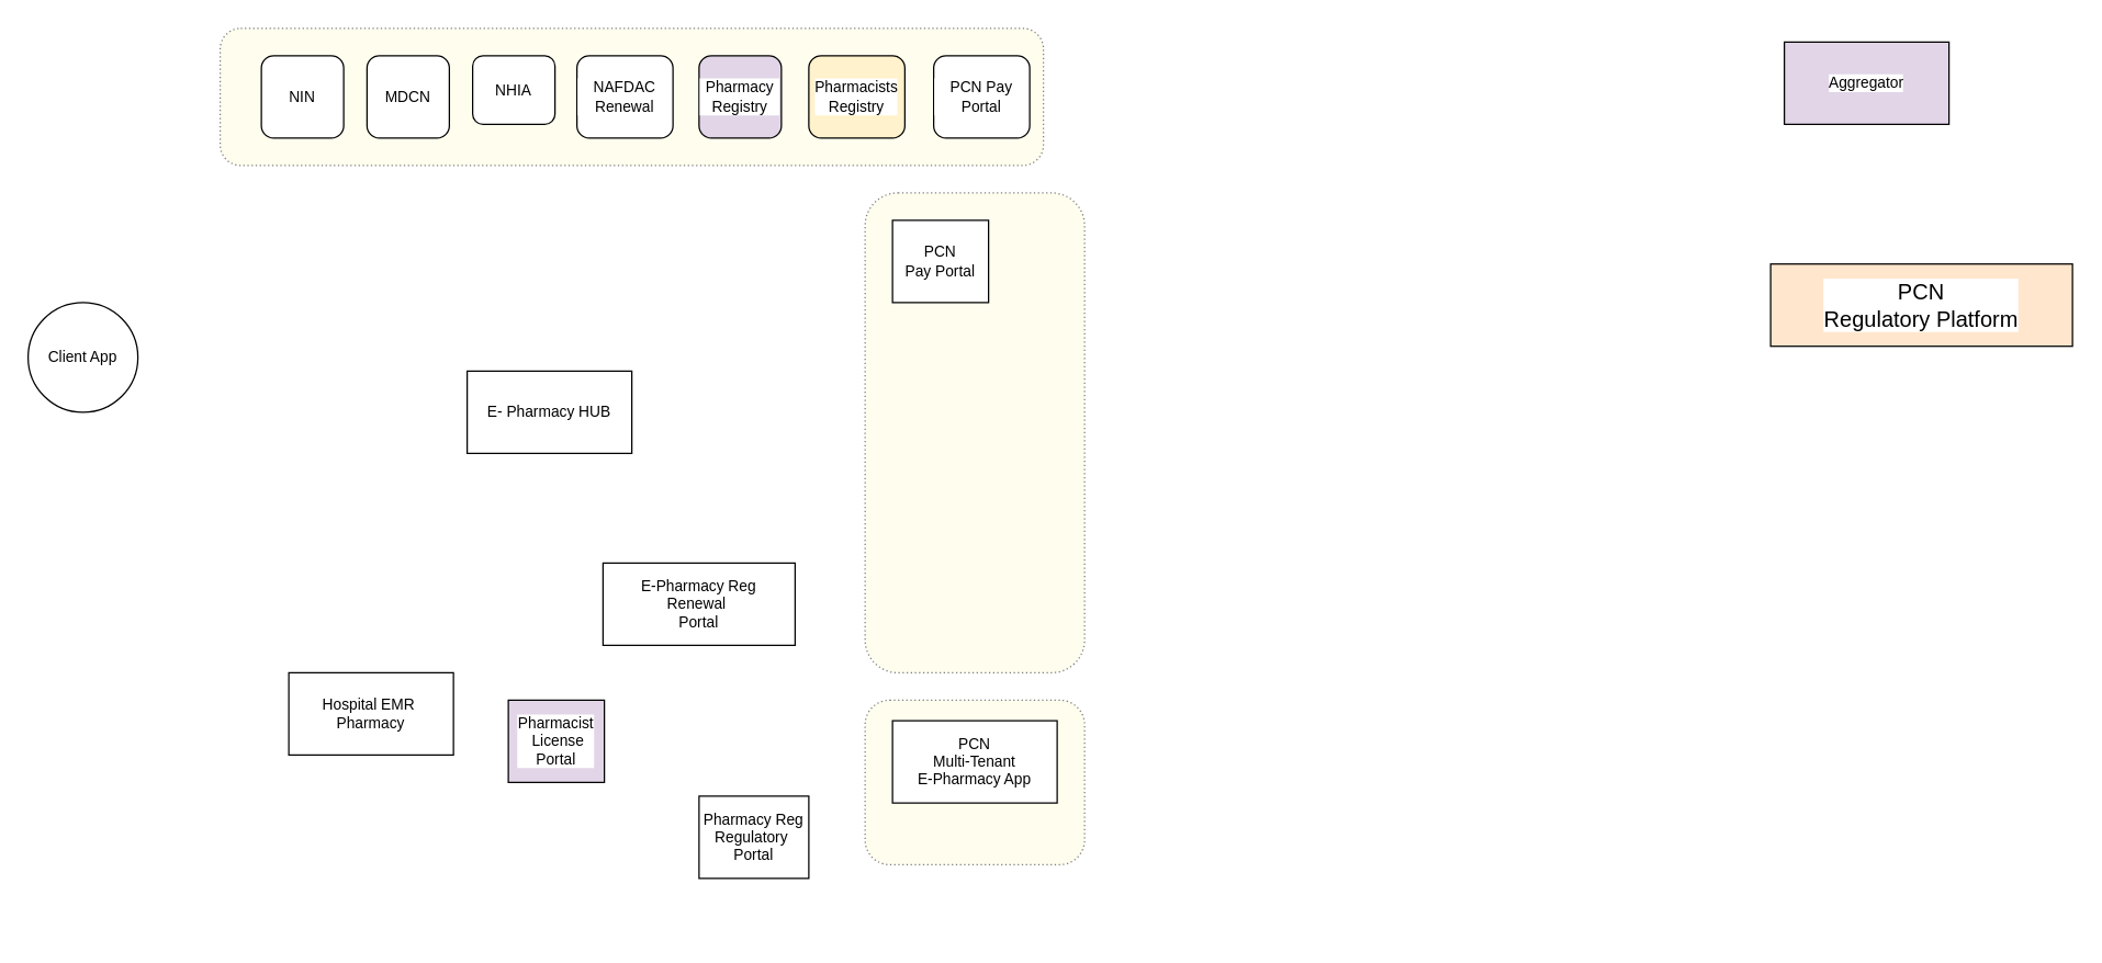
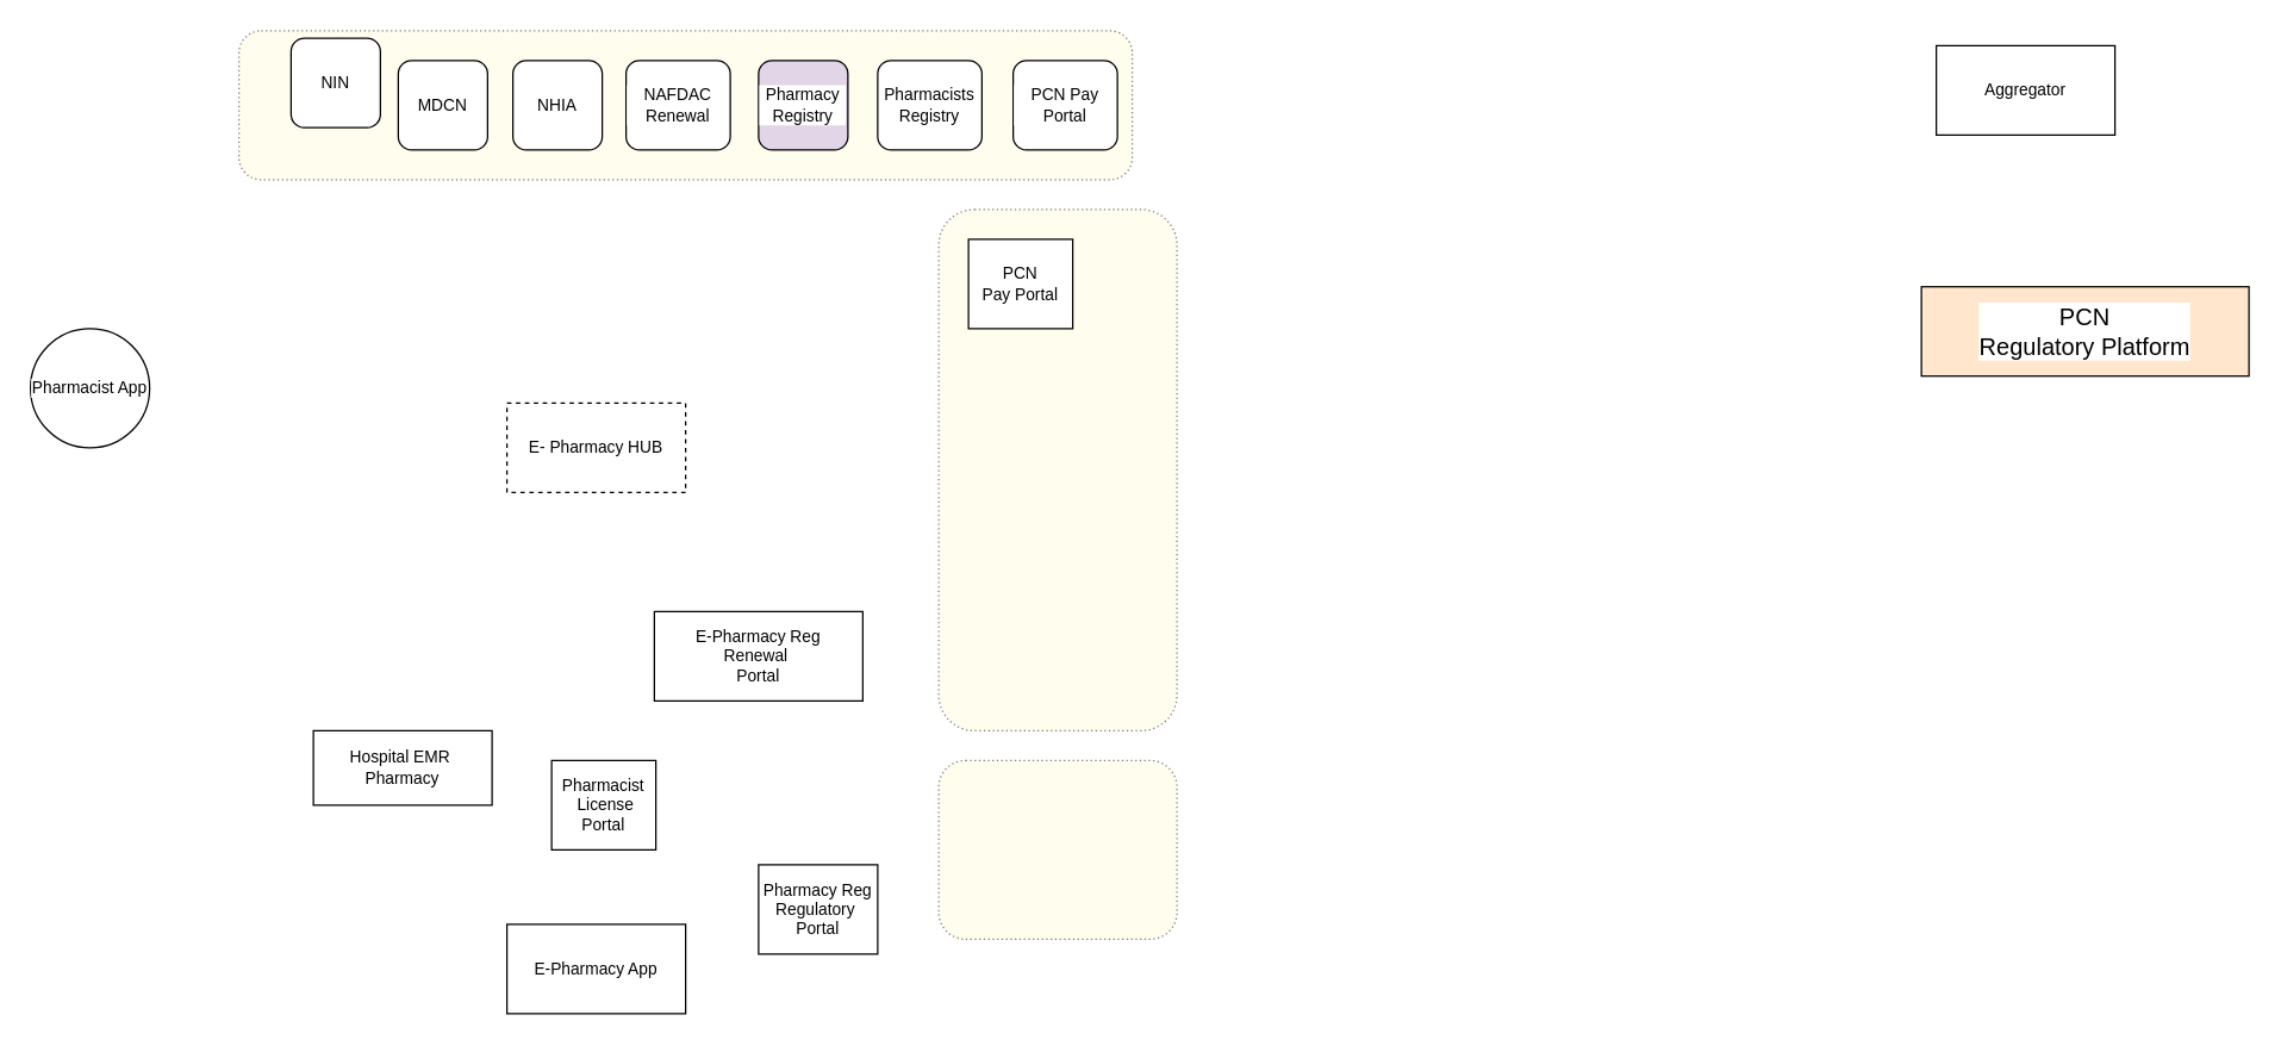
  <mxCell id="0" />
  <mxCell id="1" parent="0" />
  <mxCell id="2" value="" style="rounded=1;whiteSpace=wrap;html=1;dashed=1;dashPattern=1 2;fillColor=light-dark(#fefcdd, #ededed);fillStyle=solid;opacity=50;" vertex="1" parent="1"><mxGeometry x="630" y="510" width="160" height="120" as="geometry" /></mxCell>
  <mxCell id="3" value="" style="rounded=1;whiteSpace=wrap;html=1;dashed=1;dashPattern=1 2;fillColor=light-dark(#fefcdd, #ededed);fillStyle=solid;opacity=50;" vertex="1" parent="1"><mxGeometry x="630" y="140" width="160" height="350" as="geometry" /></mxCell>
  <mxCell id="4" value="" style="rounded=1;whiteSpace=wrap;html=1;dashed=1;dashPattern=1 2;fillColor=light-dark(#fefcdd, #ededed);fillStyle=solid;opacity=50;" vertex="1" parent="1"><mxGeometry x="160" y="20" width="600" height="100" as="geometry" /></mxCell>
- <mxCell id="5" value="E- Pharmacy HUB" style="whiteSpace=wrap;html=1;fontFamily=Helvetica;fontSize=11;fontColor=default;labelBackgroundColor=default;" parent="1" vertex="1"><mxGeometry x="340" y="270" width="120" height="60" as="geometry" /></mxCell>
+ <mxCell id="5" value="E- Pharmacy HUB" style="whiteSpace=wrap;html=1;fontFamily=Helvetica;fontSize=11;fontColor=default;labelBackgroundColor=default;dashed=1;" parent="1" vertex="1"><mxGeometry x="340" y="270" width="120" height="60" as="geometry" /></mxCell>
  <mxCell id="6" value="&lt;font style=&quot;font-size: 16px;&quot;&gt;PCN&lt;/font&gt;&lt;div&gt;&lt;font style=&quot;font-size: 16px;&quot;&gt;Regulatory Platform&lt;/font&gt;&lt;/div&gt;" style="whiteSpace=wrap;html=1;fontSize=11;labelBackgroundColor=default;fillColor=#ffe6cc;" parent="1" vertex="1"><mxGeometry x="1290" y="191.87" width="220" height="60" as="geometry" /></mxCell>
- <mxCell id="7" value="PCN&lt;div&gt;Multi-Tenant&lt;/div&gt;&lt;div&gt;E-Pharmacy App&lt;/div&gt;" style="rounded=1;whiteSpace=wrap;html=1;fontSize=11;labelBackgroundColor=default;arcSize=0;" parent="1" vertex="1"><mxGeometry x="650" y="525" width="120" height="60" as="geometry" /></mxCell>
- <mxCell id="8" value="Client App" style="ellipse;whiteSpace=wrap;html=1;fontSize=11;labelBackgroundColor=default;" parent="1" vertex="1"><mxGeometry x="20" y="220" width="80" height="80" as="geometry" /></mxCell>
- <mxCell id="9" value="NIN" style="rounded=1;whiteSpace=wrap;html=1;fontSize=11;labelBackgroundColor=default;" parent="1" vertex="1"><mxGeometry x="190" y="40" width="60" height="60" as="geometry" /></mxCell>
- <mxCell id="11" value="Aggregator" style="whiteSpace=wrap;html=1;fontSize=11;labelBackgroundColor=default;fillColor=#e1d5e7;" parent="1" vertex="1"><mxGeometry x="1300" y="30" width="120" height="60" as="geometry" /></mxCell>
+ <mxCell id="8" value="Pharmacist App" style="ellipse;whiteSpace=wrap;html=1;fontSize=11;labelBackgroundColor=default;" parent="1" vertex="1"><mxGeometry x="20" y="220" width="80" height="80" as="geometry" /></mxCell>
+ <mxCell id="9" value="NIN" style="rounded=1;whiteSpace=wrap;html=1;fontSize=11;labelBackgroundColor=default;" parent="1" vertex="1"><mxGeometry x="195" y="25" width="60" height="60" as="geometry" /></mxCell>
+ <mxCell id="10" value="E-Pharmacy App" style="whiteSpace=wrap;html=1;fontSize=11;labelBackgroundColor=default;" parent="1" vertex="1"><mxGeometry x="340" y="620" width="120" height="60" as="geometry" /></mxCell>
+ <mxCell id="11" value="Aggregator" style="whiteSpace=wrap;html=1;fontSize=11;labelBackgroundColor=default;" parent="1" vertex="1"><mxGeometry x="1300" y="30" width="120" height="60" as="geometry" /></mxCell>
  <mxCell id="12" value="Pharmacy Reg&lt;div&gt;Regulatory&amp;nbsp;&lt;/div&gt;&lt;div&gt;Portal&lt;/div&gt;" style="whiteSpace=wrap;html=1;fontSize=11;labelBackgroundColor=default;" parent="1" vertex="1"><mxGeometry x="509" y="580" width="80" height="60" as="geometry" /></mxCell>
  <mxCell id="13" value="E-Pharmacy Reg&lt;div&gt;Renewal&amp;nbsp;&lt;/div&gt;&lt;div&gt;Portal&lt;/div&gt;" style="whiteSpace=wrap;html=1;fontSize=11;labelBackgroundColor=default;" parent="1" vertex="1"><mxGeometry x="439" y="410" width="140" height="60" as="geometry" /></mxCell>
- <mxCell id="14" value="Pharmacist&lt;div&gt;&amp;nbsp;License&lt;/div&gt;&lt;div&gt;Portal&lt;/div&gt;" style="whiteSpace=wrap;html=1;fontSize=11;labelBackgroundColor=default;align=center;fillColor=#e1d5e7;" parent="1" vertex="1"><mxGeometry x="370" y="510" width="70" height="60" as="geometry" /></mxCell>
+ <mxCell id="14" value="Pharmacist&lt;div&gt;&amp;nbsp;License&lt;/div&gt;&lt;div&gt;Portal&lt;/div&gt;" style="whiteSpace=wrap;html=1;fontSize=11;labelBackgroundColor=default;align=center;" parent="1" vertex="1"><mxGeometry x="370" y="510" width="70" height="60" as="geometry" /></mxCell>
  <mxCell id="15" value="PCN&lt;div&gt;Pay Portal&lt;/div&gt;" style="whiteSpace=wrap;html=1;fontSize=11;labelBackgroundColor=default;align=center;" parent="1" vertex="1"><mxGeometry x="650" y="160" width="70" height="60" as="geometry" /></mxCell>
  <mxCell id="16" value="MDCN" style="rounded=1;whiteSpace=wrap;html=1;fontSize=11;labelBackgroundColor=default;" parent="1" vertex="1"><mxGeometry x="267" y="40" width="60" height="60" as="geometry" /></mxCell>
- <mxCell id="17" value="Hospital EMR&amp;nbsp;&lt;div&gt;Pharmacy&lt;/div&gt;" style="whiteSpace=wrap;html=1;fontSize=11;labelBackgroundColor=default;" parent="1" vertex="1"><mxGeometry x="210" y="490" width="120" height="60" as="geometry" /></mxCell>
- <mxCell id="18" value="NHIA" style="rounded=1;whiteSpace=wrap;html=1;fontSize=11;labelBackgroundColor=default;" vertex="1" parent="1"><mxGeometry x="344" y="40" width="60" height="50" as="geometry" /></mxCell>
+ <mxCell id="17" value="Hospital EMR&amp;nbsp;&lt;div&gt;Pharmacy&lt;/div&gt;" style="whiteSpace=wrap;html=1;fontSize=11;labelBackgroundColor=default;" parent="1" vertex="1"><mxGeometry x="210" y="490" width="120" height="50" as="geometry" /></mxCell>
+ <mxCell id="18" value="NHIA" style="rounded=1;whiteSpace=wrap;html=1;fontSize=11;labelBackgroundColor=default;" vertex="1" parent="1"><mxGeometry x="344" y="40" width="60" height="60" as="geometry" /></mxCell>
  <mxCell id="19" value="Pharmacy Registry" style="rounded=1;whiteSpace=wrap;html=1;fontSize=11;labelBackgroundColor=default;fillColor=#e1d5e7;" vertex="1" parent="1"><mxGeometry x="509" y="40" width="60" height="60" as="geometry" /></mxCell>
- <mxCell id="20" value="Pharmacists&lt;div&gt;Registry&lt;/div&gt;" style="rounded=1;whiteSpace=wrap;html=1;fontSize=11;labelBackgroundColor=default;fillColor=#fff2cc;" vertex="1" parent="1"><mxGeometry x="589" y="40" width="70" height="60" as="geometry" /></mxCell>
+ <mxCell id="20" value="Pharmacists&lt;div&gt;Registry&lt;/div&gt;" style="rounded=1;whiteSpace=wrap;html=1;fontSize=11;labelBackgroundColor=default;" vertex="1" parent="1"><mxGeometry x="589" y="40" width="70" height="60" as="geometry" /></mxCell>
  <mxCell id="21" value="NAFDAC Renewal" style="rounded=1;whiteSpace=wrap;html=1;fontSize=11;labelBackgroundColor=default;" vertex="1" parent="1"><mxGeometry x="420" y="40" width="70" height="60" as="geometry" /></mxCell>
  <mxCell id="22" value="PCN Pay Portal" style="rounded=1;whiteSpace=wrap;html=1;fontSize=11;labelBackgroundColor=default;" vertex="1" parent="1"><mxGeometry x="680" y="40" width="70" height="60" as="geometry" /></mxCell>
